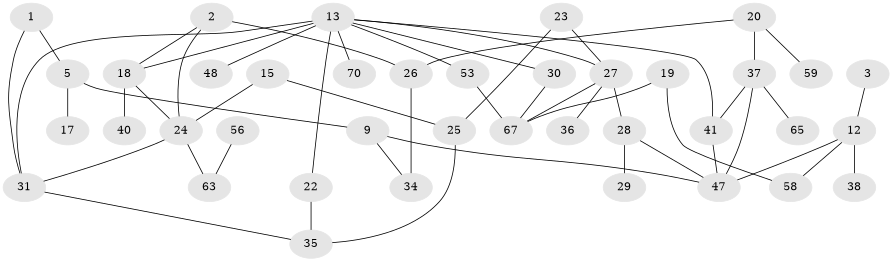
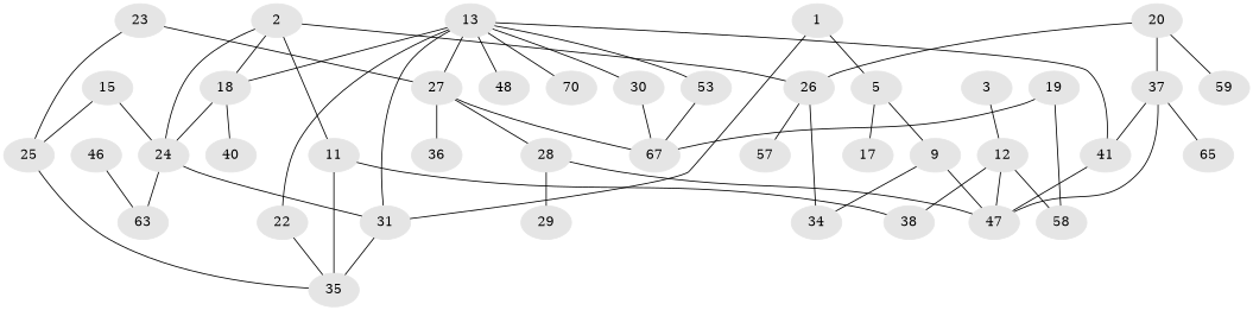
  graph {
    node [color=gray90 style=filled]
    edge [weight=1.0]
    1
    5
    31
    9
    17
    35
    2
+   11
    18
    24
    26
    38
    40
    63
    34
+   57
    3
    12
    47
    58
    13
    22
    27
    30
    41
    48
    53
    70
    67
    28
    n31 [label=36]
    15
    25
    19
    20
    37
    59
    65
    23
    29
-   46 [label=56]
+   46
    1 -- 5 [weight=2.0]
    1 -- 31 [weight=2.0]
    5 -- 9
    5 -- 17
    31 -- 35
    9 -- 34
    9 -- 47
+   2 -- 11
    2 -- 18
    2 -- 24
    2 -- 26 [weight=2.0]
+   11 -- 35 [weight=2.0]
+   11 -- 38
    18 -- 24
    18 -- 40
    24 -- 31
    24 -- 63
    26 -- 34 [weight=2.0]
+   26 -- 57
    3 -- 12
    12 -- 38
    12 -- 47 [weight=2.0]
    12 -- 58
    13 -- 31 [weight=2.0]
    13 -- 18
    13 -- 22
    13 -- 27
    13 -- 30
    13 -- 41
    13 -- 48
    13 -- 53
    13 -- 70
    22 -- 35
    27 -- 67
    27 -- 28
    27 -- n31
    30 -- 67
    41 -- 47
    53 -- 67
    28 -- 47
    28 -- 29
    15 -- 24
    15 -- 25
    25 -- 35
    19 -- 58
    19 -- 67
    20 -- 26
    20 -- 37 [weight=2.0]
    20 -- 59
    37 -- 47
    37 -- 41
    37 -- 65
    23 -- 27
    23 -- 25
    46 -- 63
  }
